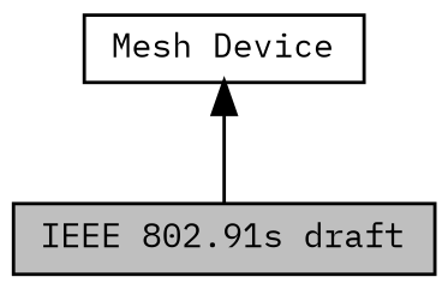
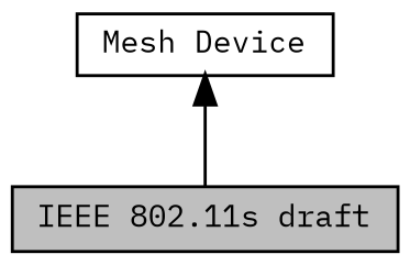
  digraph {
    rankdir=TB
    fontname="IBM Plex Mono"
    node [color=black fontname="IBM Plex Mono" fontsize=10 shape=record style=filled]
    n1 [fillcolor=white height=0.2 label="Mesh Device" width=0.4]
-   n2 [fillcolor=grey75 fontcolor=black height=0.2 label="IEEE 802.91s draft" width=0.4]
+   n2 [fillcolor=grey75 fontcolor=black height=0.2 label="IEEE 802.11s draft" width=0.4]
    n1 -> n2 [dir=back fontname="IBM Plex Mono" fontsize=10 labelfontname=Helvetica labelfontsize=10 shape=plaintext style=solid]
  }
